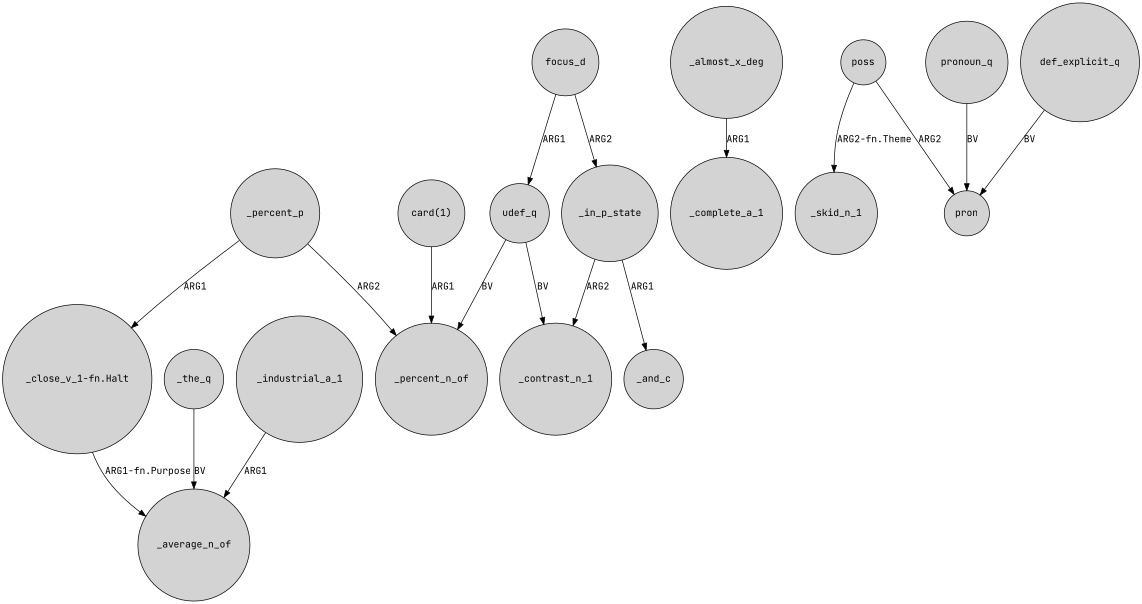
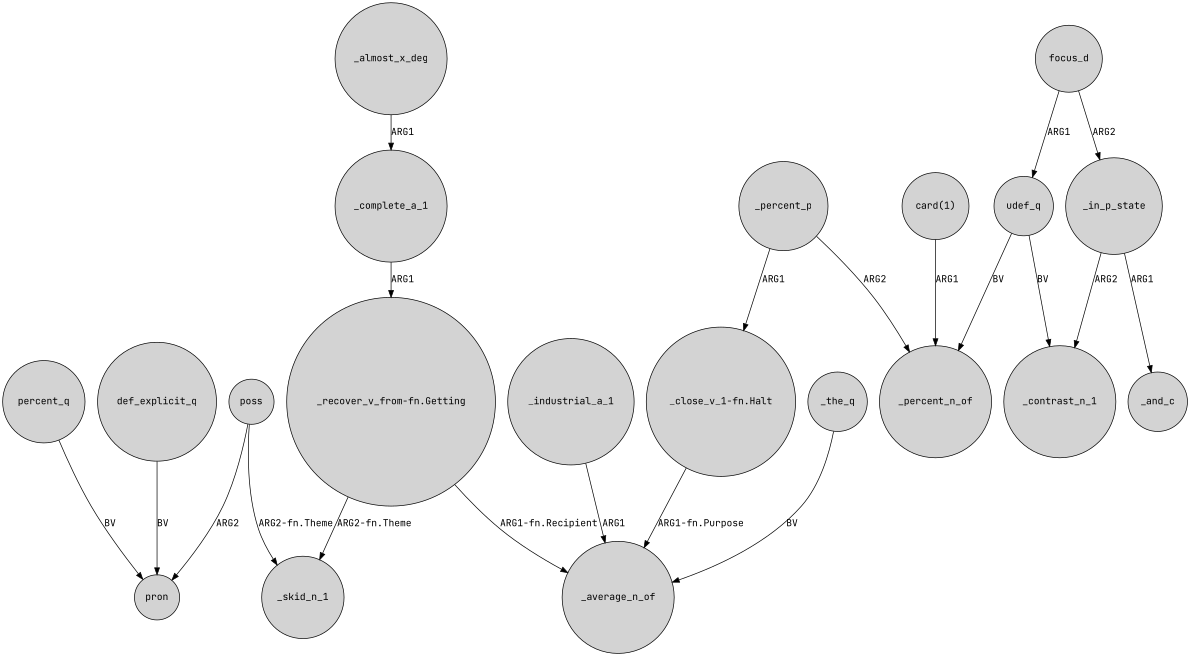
  digraph {
    fontname="JetBrains Mono"
    node [fontname="JetBrains Mono" shape=circle style=filled]
    edge [fontname="JetBrains Mono"]
    "_close_v_1-fn.Halt"
    _average_n_of
    focus_d
    _in_p_state
    udef_q
    _and_c
    _contrast_n_1
    n8 [label=_percent_p]
    _percent_n_of
    _the_q
    _complete_a_1
+   "_recover_v_from-fn.Getting"
    _skid_n_1
    _almost_x_deg
-   pronoun_q
+   pronoun_q [label=percent_q]
    pron
    poss
    def_explicit_q
    "card(1)"
    _industrial_a_1
    "_close_v_1-fn.Halt" -> _average_n_of [label="ARG1-fn.Purpose"]
    focus_d -> _in_p_state [label=ARG2]
    focus_d -> udef_q [label=ARG1]
    _in_p_state -> _and_c [label=ARG1]
    _in_p_state -> _contrast_n_1 [label=ARG2]
    udef_q -> _contrast_n_1 [label=BV]
    udef_q -> _percent_n_of [label=BV]
    n8 -> "_close_v_1-fn.Halt" [label=ARG1]
    n8 -> _percent_n_of [label=ARG2]
    _the_q -> _average_n_of [label=BV]
+   _complete_a_1 -> "_recover_v_from-fn.Getting" [label=ARG1]
+   "_recover_v_from-fn.Getting" -> _average_n_of [label="ARG1-fn.Recipient"]
+   "_recover_v_from-fn.Getting" -> _skid_n_1 [label="ARG2-fn.Theme"]
    _almost_x_deg -> _complete_a_1 [label=ARG1]
    pronoun_q -> pron [label=BV]
    poss -> _skid_n_1 [label="ARG2-fn.Theme"]
    poss -> pron [label=ARG2]
    def_explicit_q -> pron [label=BV]
    "card(1)" -> _percent_n_of [label=ARG1]
    _industrial_a_1 -> _average_n_of [label=ARG1]
  }
